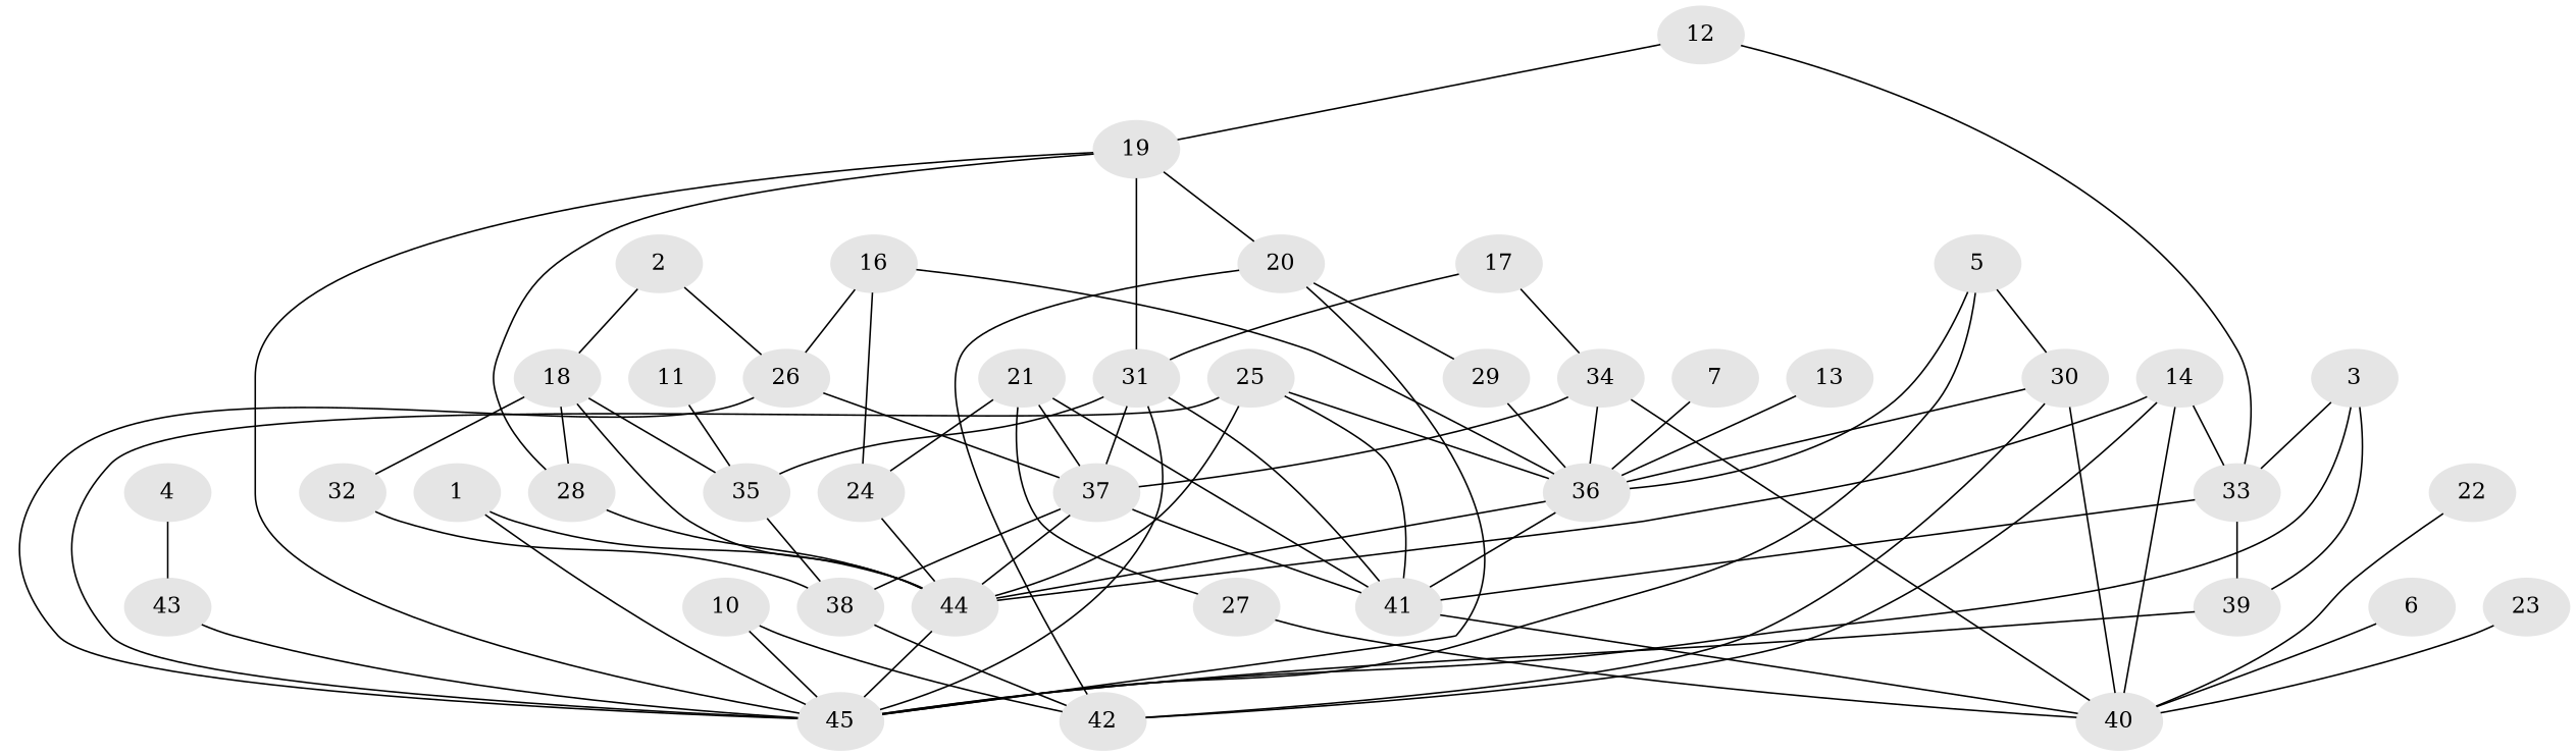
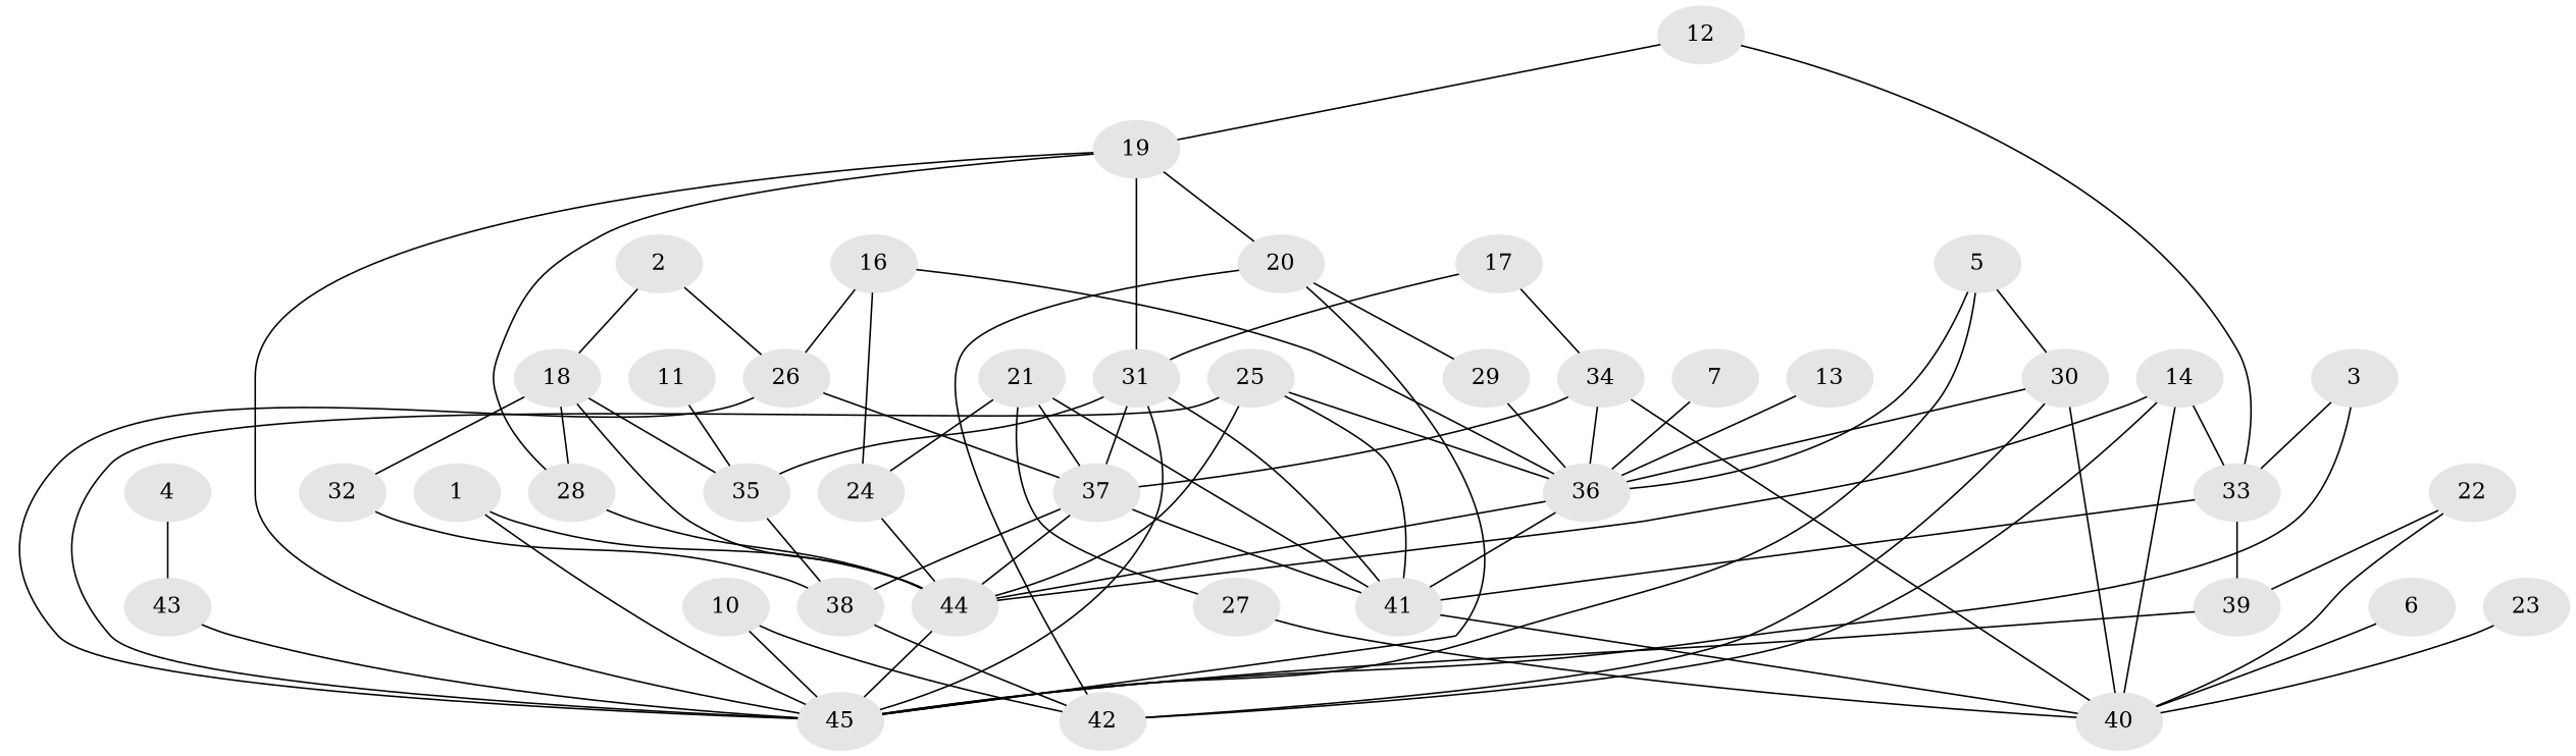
  graph {
    node [color=gray90 style=filled]
    edge [weight=1.0]
    1
    44
    45
    2
    18
    26
    35
    28
    32
    37
    3
    33
    41
    39
    4
    43
    5
    30
    36
    40
    42
    6
    7
    10
    11
    38
    12
    19
    31
    20
    13
    14
    16
    24
    17
    34
    29
    21
    27
    22
    23
    25
    1 -- 44
    1 -- 45
    44 -- 45
    2 -- 18
    2 -- 26
    18 -- 44
    18 -- 35
    18 -- 28
    18 -- 32
    26 -- 45
    26 -- 37
    35 -- 38
    28 -- 44
    32 -- 38
    37 -- 44
    37 -- 41
    37 -- 38
    3 -- 45
    3 -- 33
    33 -- 41
    33 -- 39 [weight=2.0]
    41 -- 40
    39 -- 45
    4 -- 43
    43 -- 45
    5 -- 45
    5 -- 30
    5 -- 36
    30 -- 36
    30 -- 40
    30 -- 42
    36 -- 44
    36 -- 41
    6 -- 40
    7 -- 36
    10 -- 45
    10 -- 42
    11 -- 35
    38 -- 42
    12 -- 33
    12 -- 19
    19 -- 45
    19 -- 28
    19 -- 31
    19 -- 20
    31 -- 45
    31 -- 35
    31 -- 37 [weight=2.0]
    31 -- 41
    20 -- 45
    20 -- 42
    20 -- 29
    13 -- 36
    14 -- 44
    14 -- 33
    14 -- 40
    14 -- 42
    16 -- 26
    16 -- 36
    16 -- 24
    24 -- 44
    17 -- 31
    17 -- 34
    34 -- 37
    34 -- 36
    34 -- 40
    29 -- 36
    21 -- 37 [weight=2.0]
    21 -- 41
    21 -- 24
    21 -- 27
    27 -- 40
-   3 -- 39
+   22 -- 39
    22 -- 40
    23 -- 40
    25 -- 44
    25 -- 45
    25 -- 41 [weight=2.0]
    25 -- 36
  }
